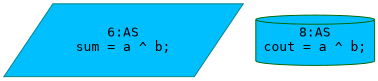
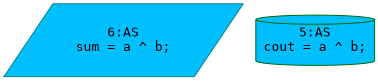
  strict digraph {
    fontname="DejaVu Sans Mono"
    node [fillcolor=deepskyblue statements="[]" style=filled typ=Assign use_var="['a', 'b']" fontname="DejaVu Sans Mono"]
    n1 [ast="<pyverilog.vparser.ast.Assign object at 0x7f61ed1371d0>" def_var="['sum']" label="6:AS\nsum = a ^ b;" color=teal shape=parallelogram]
-   n2 [ast="<pyverilog.vparser.ast.Assign object at 0x7f61ed1b5f10>" def_var="['cout']" label="8:AS\ncout = a ^ b;" color=darkgreen shape=cylinder]
+   n2 [ast="<pyverilog.vparser.ast.Assign object at 0x7f61ed1b5f10>" def_var="['cout']" label="5:AS\ncout = a ^ b;" color=darkgreen shape=cylinder]
  }
